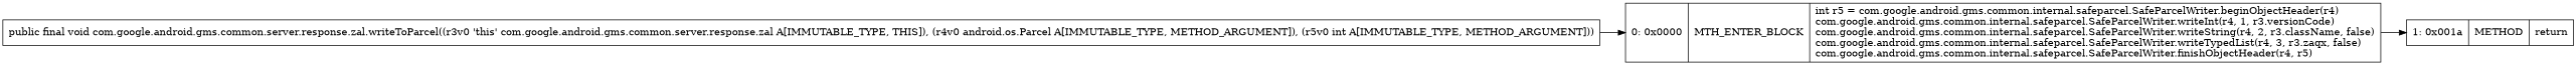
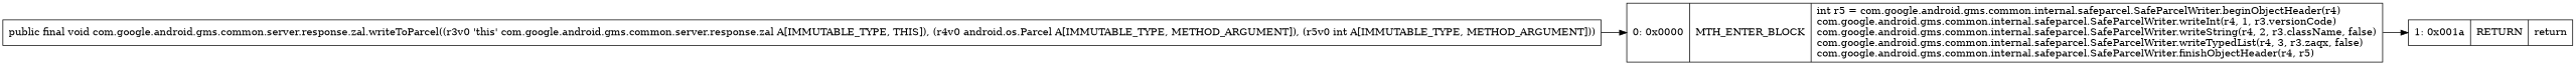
  digraph {
    rankdir=LR
    node [shape=record]
    n1 [label="{0\:\ 0x0000|MTH_ENTER_BLOCK\l|int r5 = com.google.android.gms.common.internal.safeparcel.SafeParcelWriter.beginObjectHeader(r4)\lcom.google.android.gms.common.internal.safeparcel.SafeParcelWriter.writeInt(r4, 1, r3.versionCode)\lcom.google.android.gms.common.internal.safeparcel.SafeParcelWriter.writeString(r4, 2, r3.className, false)\lcom.google.android.gms.common.internal.safeparcel.SafeParcelWriter.writeTypedList(r4, 3, r3.zaqx, false)\lcom.google.android.gms.common.internal.safeparcel.SafeParcelWriter.finishObjectHeader(r4, r5)\l}"]
-   n2 [label="{1\:\ 0x001a|METHOD\l|return\l}"]
+   n2 [label="{1\:\ 0x001a|RETURN\l|return\l}"]
    n3 [label="{public final void com.google.android.gms.common.server.response.zal.writeToParcel((r3v0 'this' com.google.android.gms.common.server.response.zal A[IMMUTABLE_TYPE, THIS]), (r4v0 android.os.Parcel A[IMMUTABLE_TYPE, METHOD_ARGUMENT]), (r5v0 int A[IMMUTABLE_TYPE, METHOD_ARGUMENT])) }"]
    n1 -> n2
    n3 -> n1
  }
